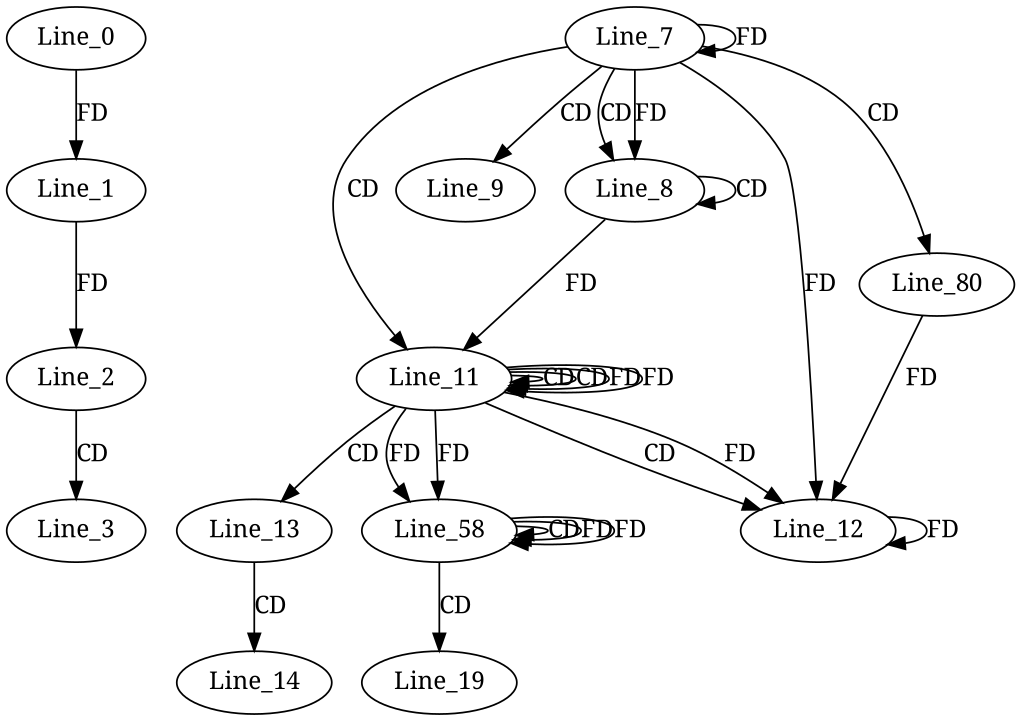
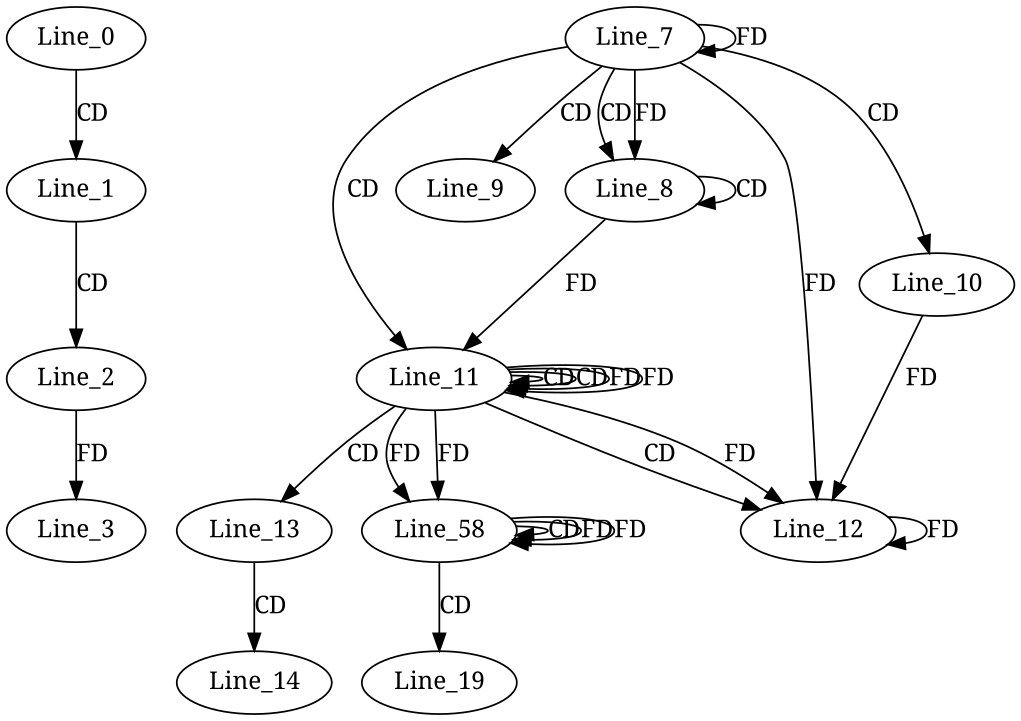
  digraph {
    fontname="Noto Serif"
    node [fontname="Noto Serif"]
    edge [fontname="Noto Serif"]
    Line_0
    Line_1
    Line_2
    Line_3
    Line_7
    Line_8
    Line_9
-   Line_10 [label=Line_80]
+   Line_10
    Line_11
    Line_12
    Line_13
    n12 [label=Line_58]
    Line_14
    Line_19
-   Line_0 -> Line_1 [label=FD]
-   Line_1 -> Line_2 [label=FD]
-   Line_2 -> Line_3 [label=CD]
+   Line_0 -> Line_1 [label=CD]
+   Line_1 -> Line_2 [label=CD]
+   Line_2 -> Line_3 [label=FD]
    Line_7 -> Line_7 [label=FD]
    Line_7 -> Line_8 [label=CD]
    Line_7 -> Line_8 [label=FD]
    Line_7 -> Line_9 [label=CD]
    Line_7 -> Line_10 [label=CD]
    Line_7 -> Line_11 [label=CD]
    Line_7 -> Line_12 [label=FD]
    Line_8 -> Line_8 [label=CD]
    Line_8 -> Line_11 [label=FD]
    Line_10 -> Line_12 [label=FD]
    Line_11 -> Line_11 [label=CD]
    Line_11 -> Line_11 [label=CD]
    Line_11 -> Line_11 [label=FD]
    Line_11 -> Line_11 [label=FD]
    Line_11 -> Line_12 [label=CD]
    Line_11 -> Line_12 [label=FD]
    Line_11 -> Line_13 [label=CD]
    Line_11 -> n12 [label=FD]
    Line_11 -> n12 [label=FD]
    Line_12 -> Line_12 [label=FD]
    Line_13 -> Line_14 [label=CD]
    n12 -> n12 [label=CD]
    n12 -> n12 [label=FD]
    n12 -> n12 [label=FD]
    n12 -> Line_19 [label=CD]
  }
